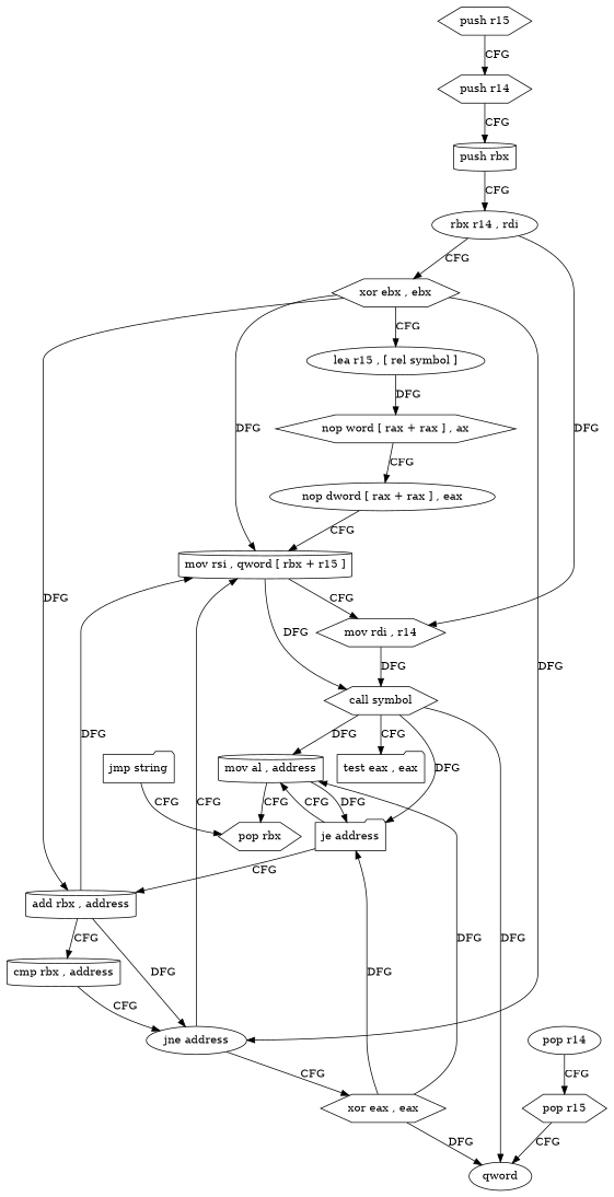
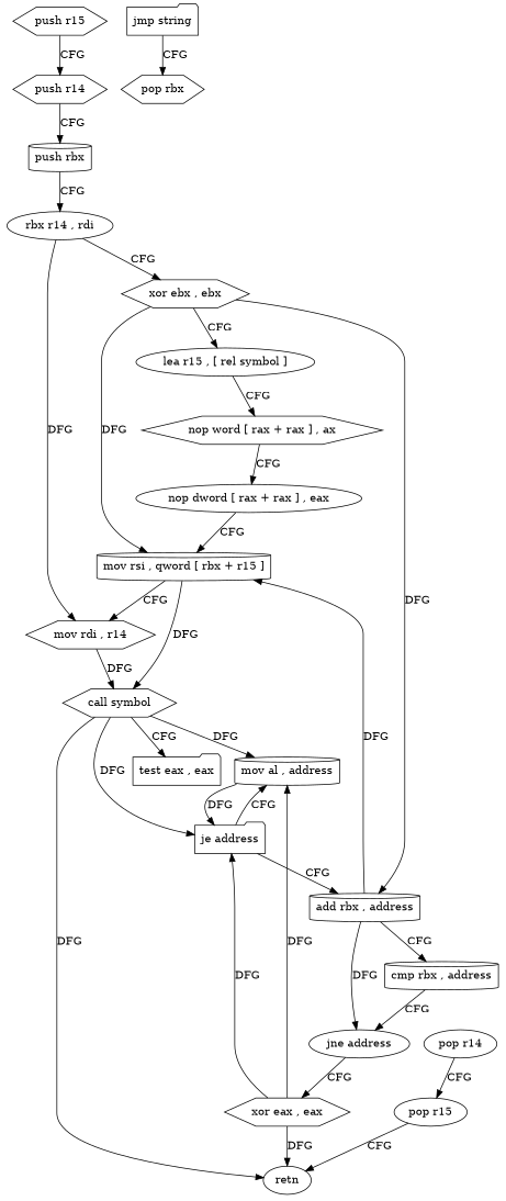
  digraph {
    node [shape=hexagon]
    n1 [label="push r15"]
    n2 [label="push r14"]
    n3 [label="push rbx" shape=cylinder]
    n4 [label="rbx r14 , rdi" shape=ellipse]
    n5 [label="xor ebx , ebx"]
    n6 [label="mov rdi , r14"]
    n7 [label="lea r15 , [ rel symbol ]" shape=ellipse]
    n8 [label="mov rsi , qword [ rbx + r15 ]" shape=cylinder]
    n9 [label="add rbx , address" shape=cylinder]
    n10 [label="jne address" shape=ellipse]
    n11 [label="call symbol"]
    n12 [label="nop word [ rax + rax ] , ax"]
    n13 [label="cmp rbx , address" shape=cylinder]
    n14 [label="xor eax , eax"]
    n15 [label="nop dword [ rax + rax ] , eax" shape=ellipse]
    n16 [label="mov al , address" shape=cylinder]
    n17 [label="je address" shape=folder]
-   n18 [label=qword shape=ellipse]
+   n18 [label=retn shape=ellipse]
    n19 [label="test eax , eax" shape=folder]
    n20 [label="pop rbx"]
    n21 [label="pop r14" shape=ellipse]
-   n22 [label="pop r15"]
+   n22 [label="pop r15" shape=ellipse]
    n23 [label="jmp string" shape=folder]
    n1 -> n2 [label=CFG]
    n2 -> n3 [label=CFG]
    n3 -> n4 [label=CFG]
    n4 -> n5 [label=CFG]
    n4 -> n6 [label=DFG]
    n5 -> n7 [label=CFG]
    n5 -> n8 [label=DFG]
    n5 -> n9 [label=DFG]
-   n5 -> n10 [label=DFG]
    n6 -> n11 [label=DFG]
-   n7 -> n12 [label=DFG]
+   n7 -> n12 [label=CFG]
    n8 -> n6 [label=CFG]
    n8 -> n11 [label=DFG]
    n9 -> n8 [label=DFG]
    n9 -> n10 [label=DFG]
    n9 -> n13 [label=CFG]
-   n10 -> n8 [label=CFG]
    n10 -> n14 [label=CFG]
    n11 -> n16 [label=DFG]
    n11 -> n17 [label=DFG]
    n11 -> n18 [label=DFG]
    n11 -> n19 [label=CFG]
    n12 -> n15 [label=CFG]
    n13 -> n10 [label=CFG]
    n14 -> n16 [label=DFG]
    n14 -> n17 [label=DFG]
    n14 -> n18 [label=DFG]
    n15 -> n8 [label=CFG]
    n16 -> n17 [label=DFG]
-   n16 -> n20 [label=CFG]
    n17 -> n9 [label=CFG]
    n17 -> n16 [label=CFG]
    n21 -> n22 [label=CFG]
    n22 -> n18 [label=CFG]
    n23 -> n20 [label=CFG]
  }
